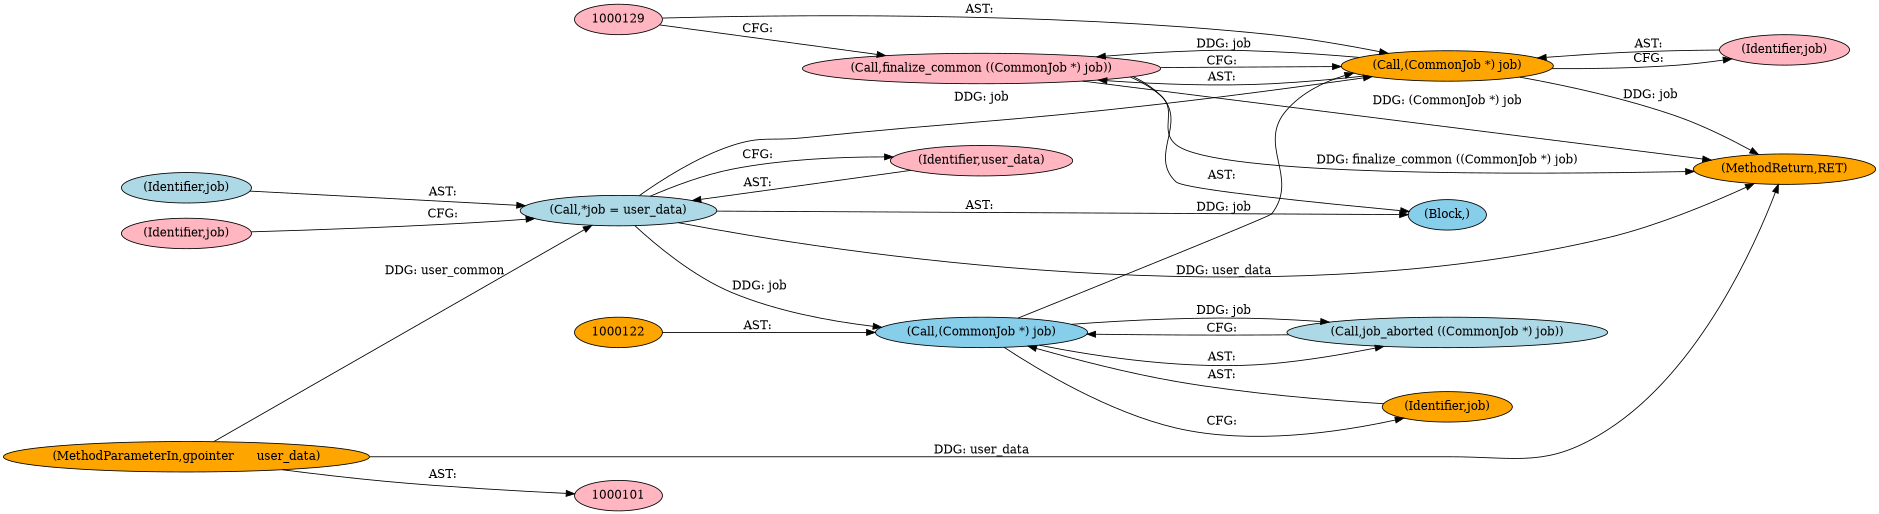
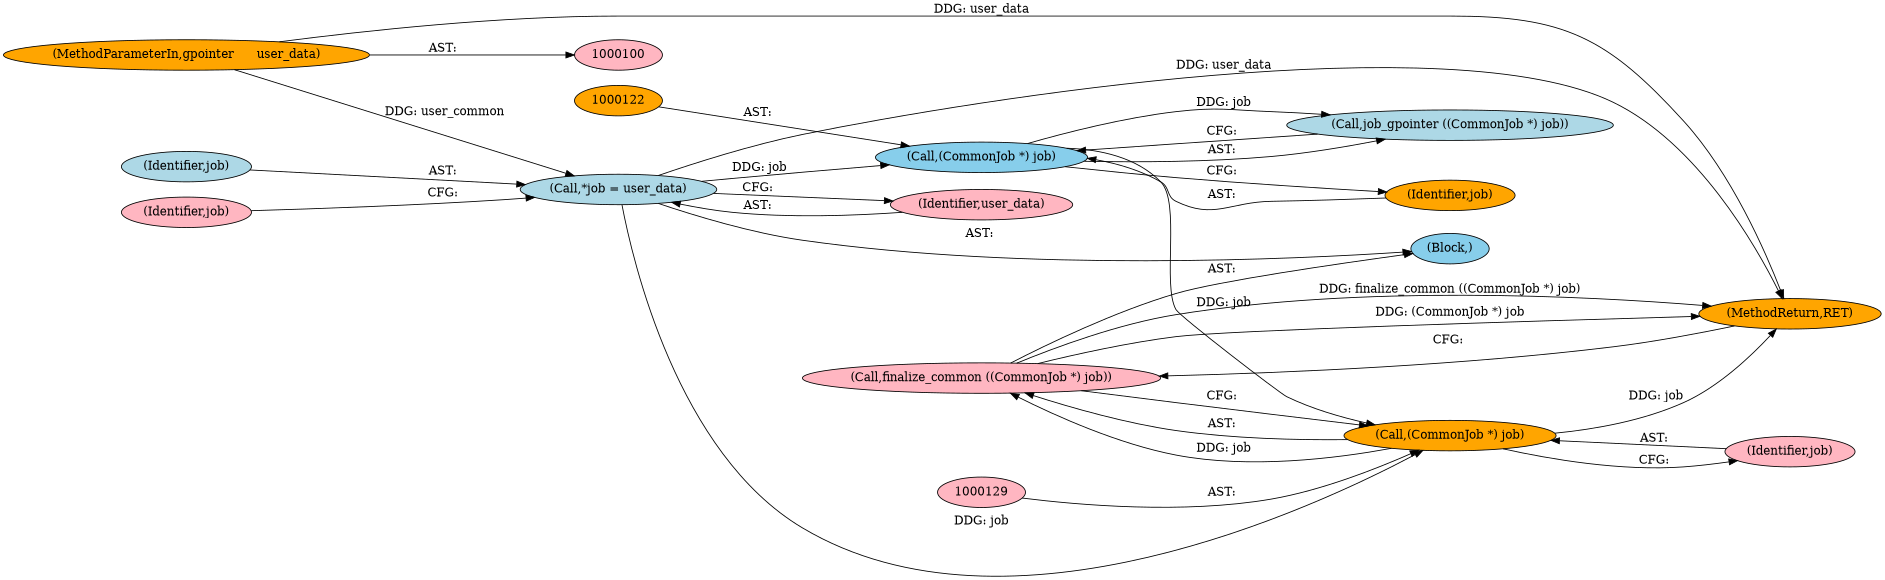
  digraph {
    rankdir=LR
    node [fillcolor=lightpink style=filled]
    n1 [label="(Call,finalize_common ((CommonJob *) job))"]
    n2 [fillcolor=orange label="(Call,(CommonJob *) job)"]
    n3 [fillcolor=orange label="(MethodReturn,RET)"]
    n4 [fillcolor=skyblue label="(Block,)"]
    n5 [label="(Identifier,job)"]
    n6 [fillcolor=lightblue label="(Call,*job = user_data)"]
    n7 [fillcolor=skyblue label="(Call,(CommonJob *) job)"]
    n8 [label="(Identifier,user_data)"]
-   n9 [fillcolor=lightblue label="(Call,job_aborted ((CommonJob *) job))"]
+   n9 [fillcolor=lightblue label="(Call,job_gpointer ((CommonJob *) job))"]
    n10 [fillcolor=orange label="(Identifier,job)"]
    n11 [fillcolor=orange label="(MethodParameterIn,gpointer      user_data)"]
-   1000100 [label=1000101]
+   1000100
    n13 [fillcolor=lightblue label="(Identifier,job)"]
    n14 [label="(Identifier,job)"]
    1000129
    1000122 [fillcolor=orange]
    n1 -> n2 [label="CFG: "]
    n1 -> n3 [label="DDG: finalize_common ((CommonJob *) job)"]
    n1 -> n3 [label="DDG: (CommonJob *) job"]
    n1 -> n4 [label="AST: "]
    n2 -> n1 [label="AST: "]
    n2 -> n1 [label="DDG: job"]
    n2 -> n3 [label="DDG: job"]
    n2 -> n5 [label="CFG: "]
-   1000129 -> n1 [label="CFG: "]
+   n3 -> n1 [label="CFG: "]
    n5 -> n2 [label="AST: "]
    n6 -> n2 [label="DDG: job"]
    n6 -> n3 [label="DDG: user_data"]
    n6 -> n4 [label="AST: "]
    n6 -> n7 [label="DDG: job"]
    n6 -> n8 [label="CFG: "]
    n7 -> n2 [label="DDG: job"]
    n7 -> n9 [label="AST: "]
    n7 -> n9 [label="DDG: job"]
    n7 -> n10 [label="CFG: "]
    n8 -> n6 [label="AST: "]
    n9 -> n7 [label="CFG: "]
    n10 -> n7 [label="AST: "]
    n11 -> n3 [label="DDG: user_data"]
    n11 -> n6 [label="DDG: user_common"]
    n11 -> 1000100 [label="AST: "]
    n13 -> n6 [label="AST: "]
    n14 -> n6 [label="CFG: "]
    1000129 -> n2 [label="AST: "]
    1000122 -> n7 [label="AST: "]
  }
